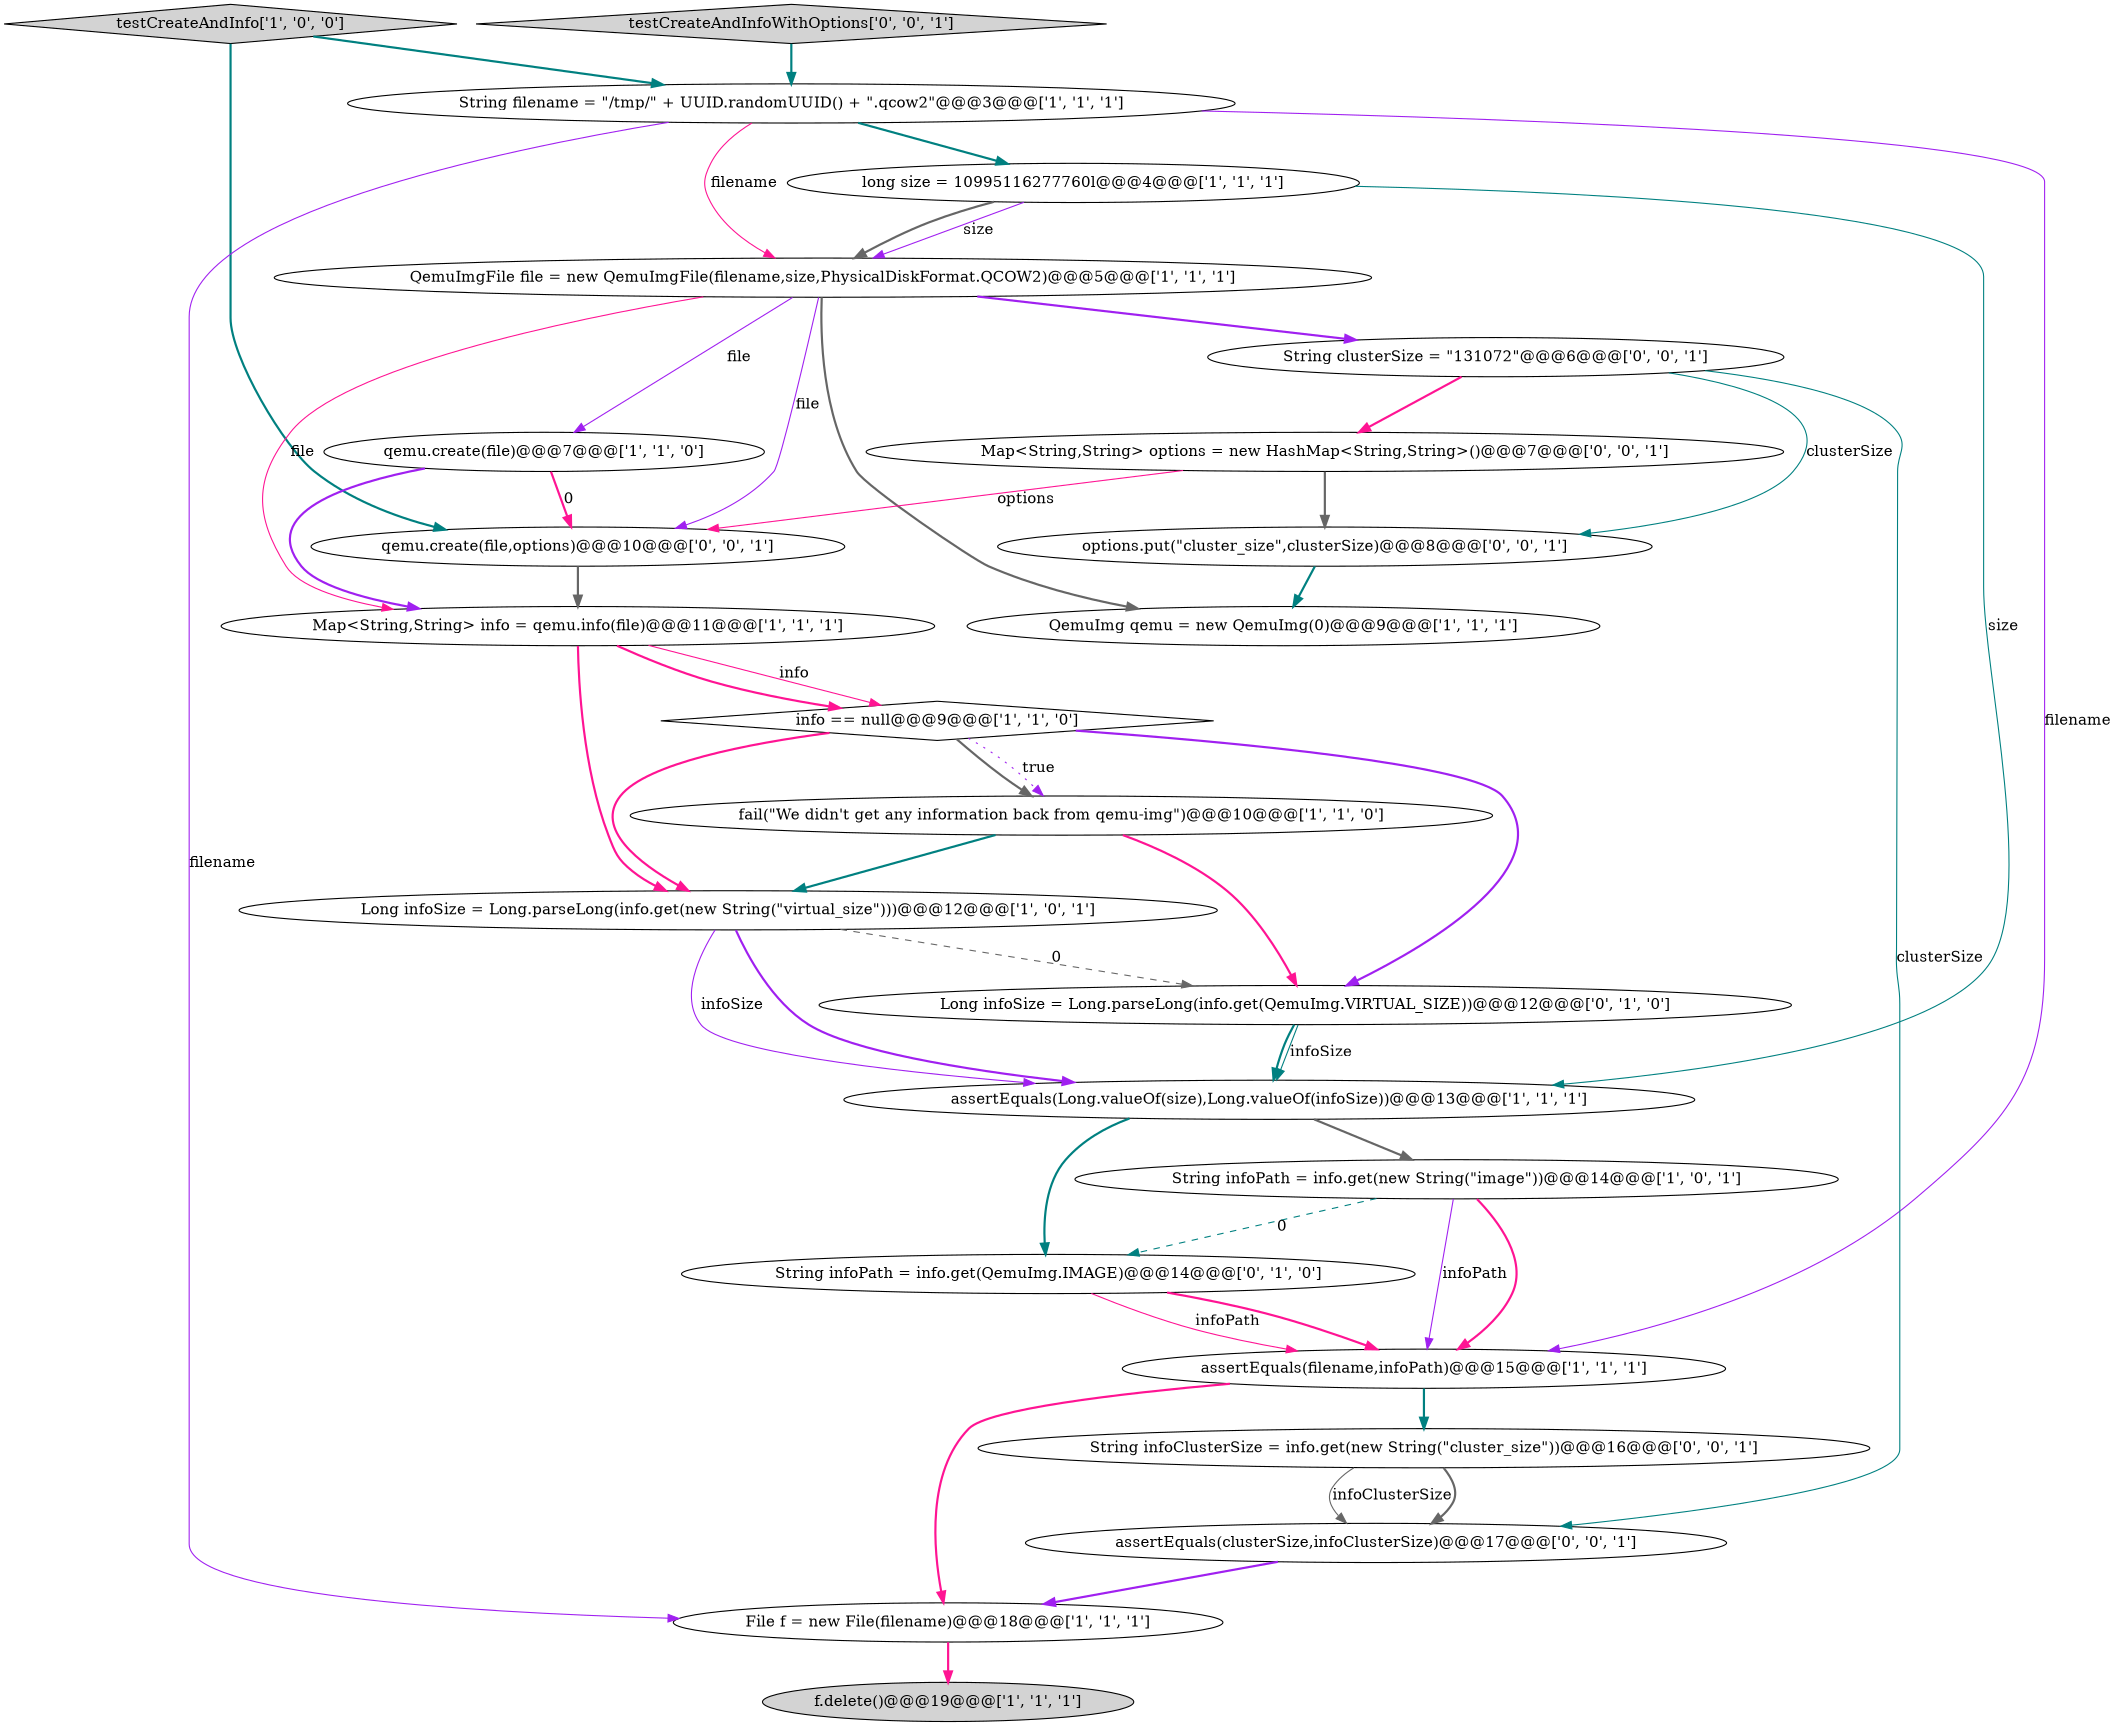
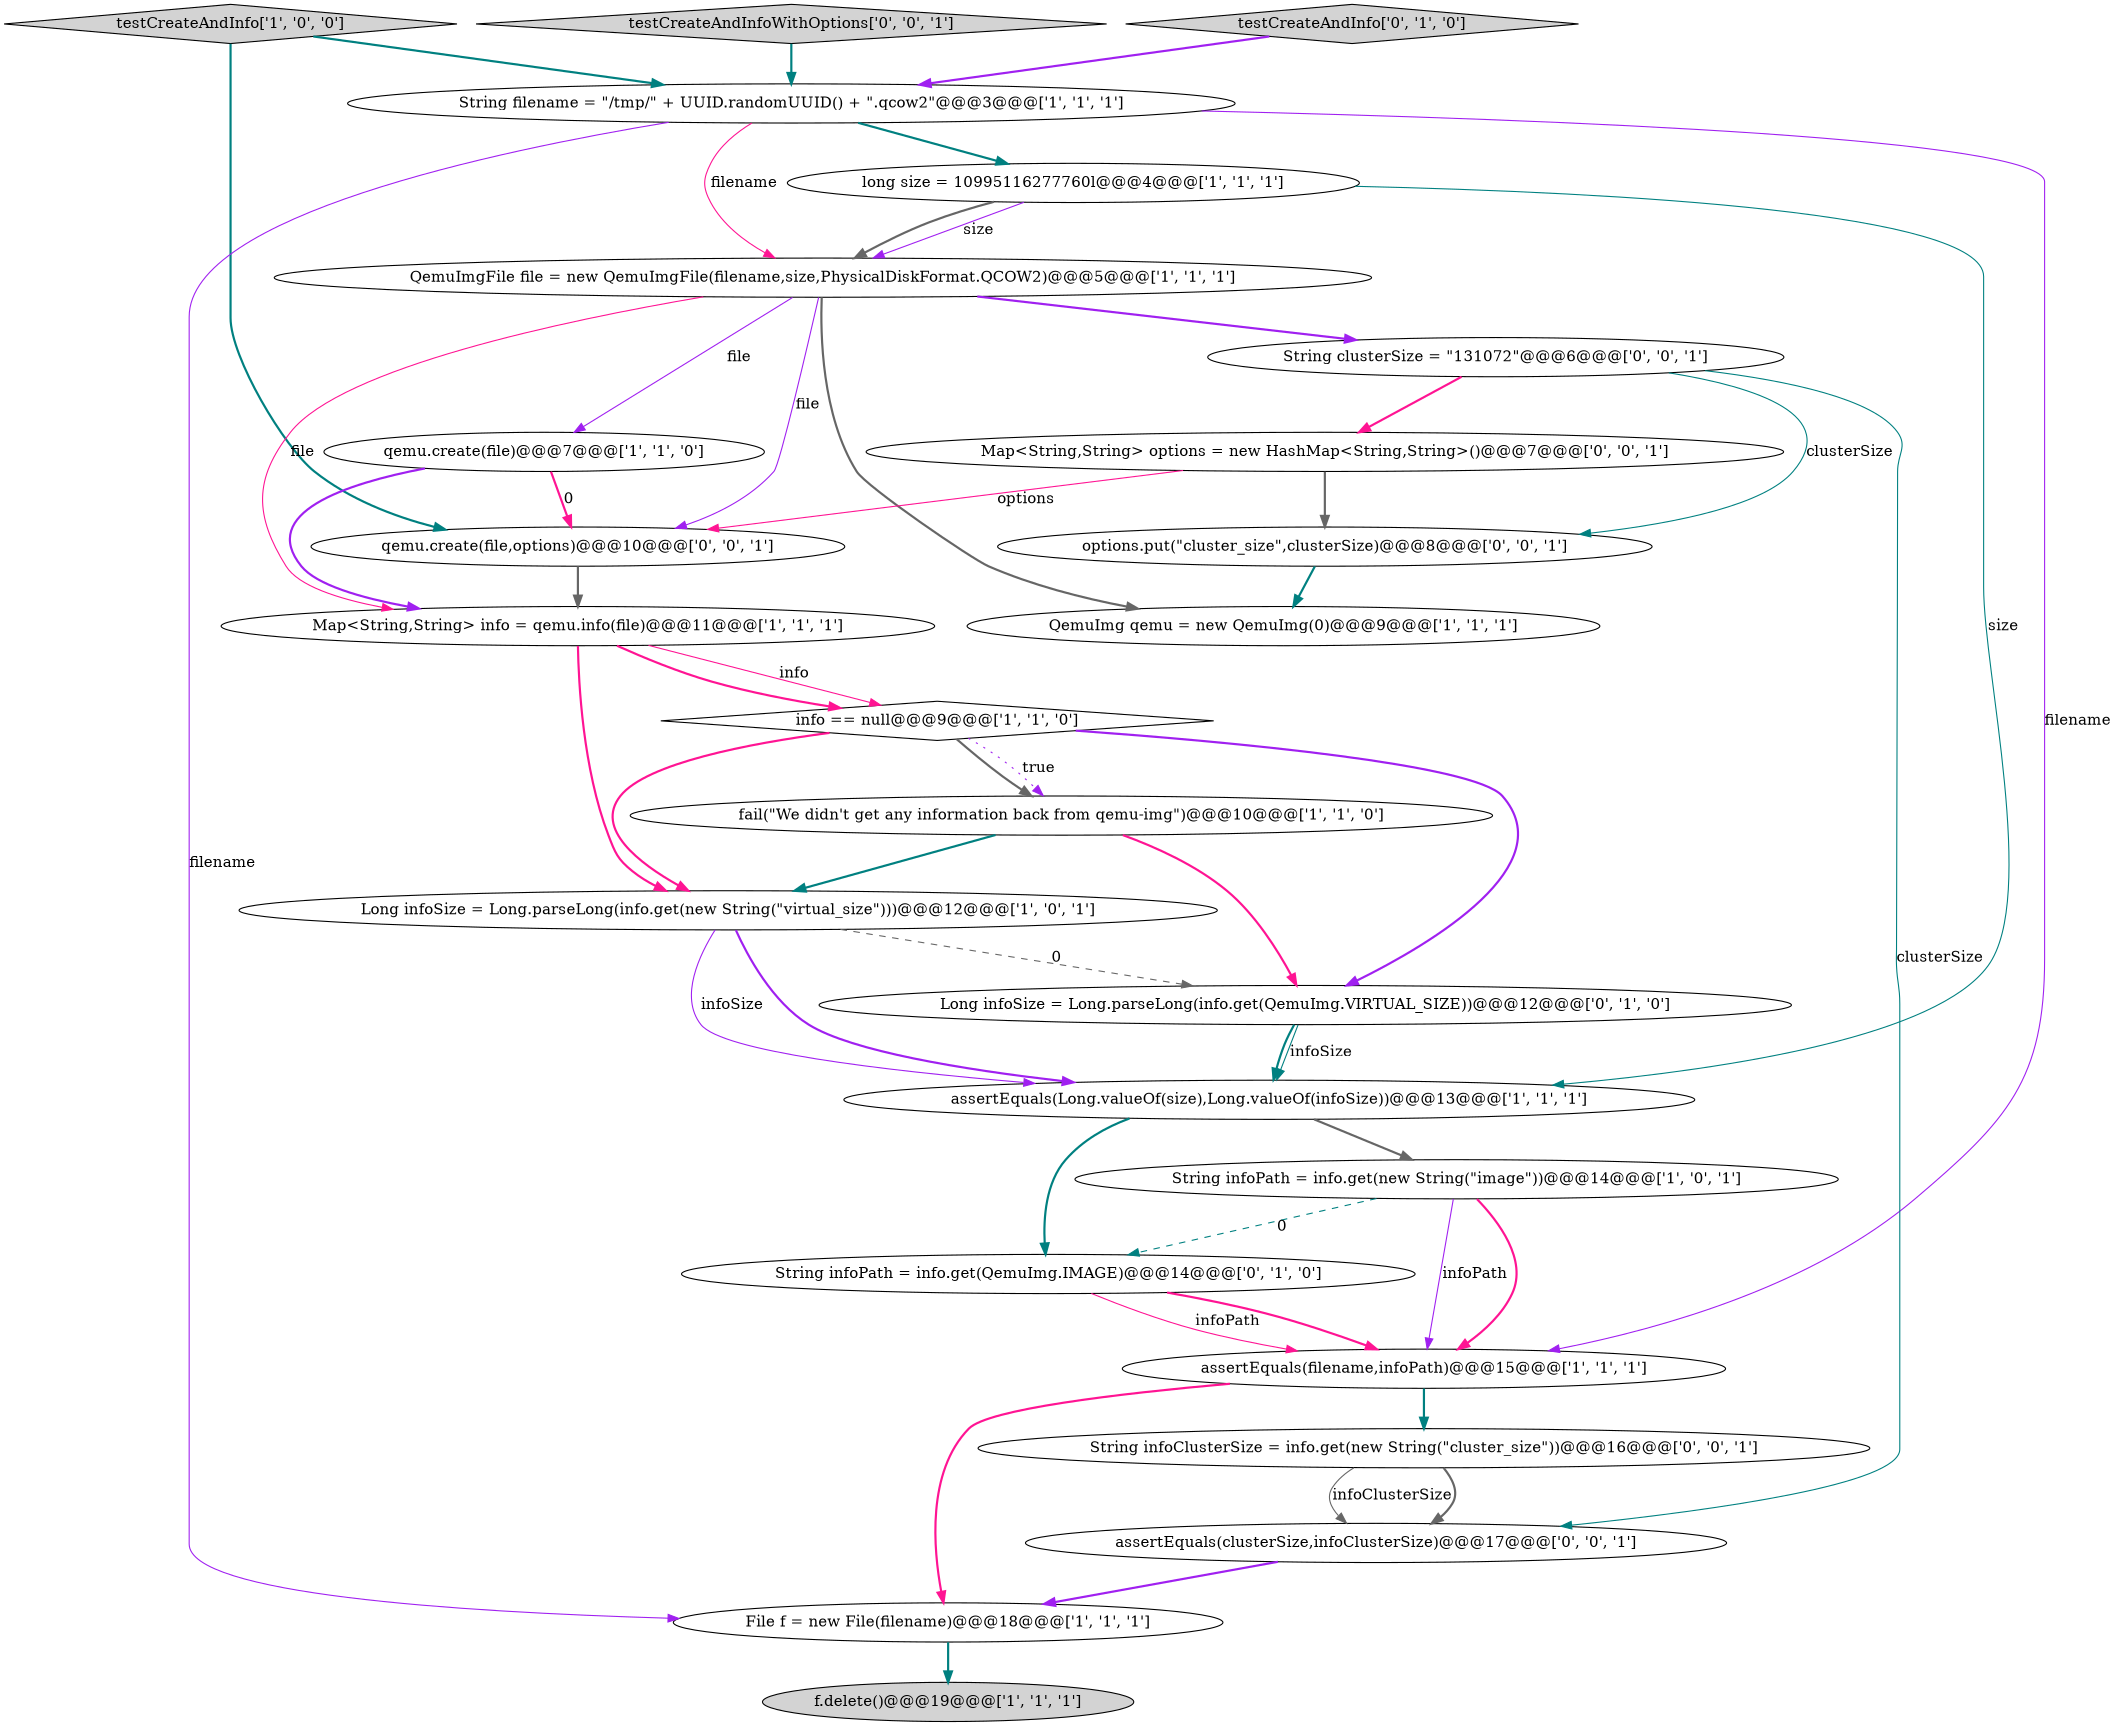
  digraph {
    node [fillcolor=white shape=ellipse style=filled]
    edge [color=deeppink style=bold]
    n1 [label="assertEquals(clusterSize,infoClusterSize)@@@17@@@['0', '0', '1']"]
    n2 [label="File f = new File(filename)@@@18@@@['1', '1', '1']"]
    n3 [fillcolor=lightgray label="f.delete()@@@19@@@['1', '1', '1']"]
    n4 [label="qemu.create(file,options)@@@10@@@['0', '0', '1']"]
    n5 [label="Map<String,String> info = qemu.info(file)@@@11@@@['1', '1', '1']"]
    n6 [label="Long infoSize = Long.parseLong(info.get(new String(\"virtual_size\")))@@@12@@@['1', '0', '1']"]
    n7 [label="info == null@@@9@@@['1', '1', '0']" shape=diamond]
    n8 [label="String infoPath = info.get(new String(\"image\"))@@@14@@@['1', '0', '1']"]
    n9 [label="String infoPath = info.get(QemuImg.IMAGE)@@@14@@@['0', '1', '0']"]
    n10 [label="assertEquals(filename,infoPath)@@@15@@@['1', '1', '1']"]
    n11 [label="String infoClusterSize = info.get(new String(\"cluster_size\"))@@@16@@@['0', '0', '1']"]
    n12 [label="Long infoSize = Long.parseLong(info.get(QemuImg.VIRTUAL_SIZE))@@@12@@@['0', '1', '0']"]
    n13 [label="assertEquals(Long.valueOf(size),Long.valueOf(infoSize))@@@13@@@['1', '1', '1']"]
    n14 [fillcolor=lightgray label="testCreateAndInfo['1', '0', '0']" shape=diamond]
    n15 [label="String filename = \"/tmp/\" + UUID.randomUUID() + \".qcow2\"@@@3@@@['1', '1', '1']"]
    n16 [label="QemuImgFile file = new QemuImgFile(filename,size,PhysicalDiskFormat.QCOW2)@@@5@@@['1', '1', '1']"]
    n17 [label="long size = 10995116277760l@@@4@@@['1', '1', '1']"]
    n18 [label="qemu.create(file)@@@7@@@['1', '1', '0']"]
    n19 [label="QemuImg qemu = new QemuImg(0)@@@9@@@['1', '1', '1']"]
    n20 [label="String clusterSize = \"131072\"@@@6@@@['0', '0', '1']"]
    n21 [label="options.put(\"cluster_size\",clusterSize)@@@8@@@['0', '0', '1']"]
    n22 [label="Map<String,String> options = new HashMap<String,String>()@@@7@@@['0', '0', '1']"]
    n23 [fillcolor=lightgray label="testCreateAndInfoWithOptions['0', '0', '1']" shape=diamond]
    n24 [label="fail(\"We didn't get any information back from qemu-img\")@@@10@@@['1', '1', '0']"]
+   n25 [fillcolor=lightgray label="testCreateAndInfo['0', '1', '0']" shape=diamond]
    n1 -> n2 [color=purple]
-   n2 -> n3
+   n2 -> n3 [color=teal]
    n4 -> n5 [color=gray40]
    n5 -> n6
    n5 -> n7
    n5 -> n7 [label=info style=solid]
    n6 -> n12 [color=gray40 label=0 style=dashed]
    n6 -> n13 [color=purple]
    n6 -> n13 [color=purple label=infoSize style=solid]
    n7 -> n6
    n7 -> n12 [color=purple]
    n7 -> n24 [color=purple label=true style=dotted]
    n7 -> n24 [color=gray40]
    n8 -> n9 [color=teal label=0 style=dashed]
    n8 -> n10 [color=purple label=infoPath style=solid]
    n8 -> n10
    n9 -> n10
    n9 -> n10 [label=infoPath style=solid]
    n10 -> n2
    n10 -> n11 [color=teal]
    n11 -> n1 [color=gray40 label=infoClusterSize style=solid]
    n11 -> n1 [color=gray40]
    n12 -> n13 [color=teal label=infoSize style=solid]
    n12 -> n13 [color=teal]
    n13 -> n8 [color=gray40]
    n13 -> n9 [color=teal]
    n14 -> n4 [color=teal]
    n14 -> n15 [color=teal]
    n15 -> n2 [color=purple label=filename style=solid]
    n15 -> n10 [color=purple label=filename style=solid]
    n15 -> n16 [label=filename style=solid]
    n15 -> n17 [color=teal]
    n16 -> n4 [color=purple label=file style=solid]
    n16 -> n5 [label=file style=solid]
    n16 -> n18 [color=purple label=file style=solid]
    n16 -> n19 [color=gray40]
    n16 -> n20 [color=purple]
    n17 -> n13 [color=teal label=size style=solid]
    n17 -> n16 [color=purple label=size style=solid]
    n17 -> n16 [color=gray40]
    n18 -> n4 [label=0]
    n18 -> n5 [color=purple]
    n20 -> n1 [color=teal label=clusterSize style=solid]
    n20 -> n21 [color=teal label=clusterSize style=solid]
    n20 -> n22
    n21 -> n19 [color=teal]
    n22 -> n4 [label=options style=solid]
    n22 -> n21 [color=gray40]
    n23 -> n15 [color=teal]
    n24 -> n6 [color=teal]
    n24 -> n12
+   n25 -> n15 [color=purple]
  }
